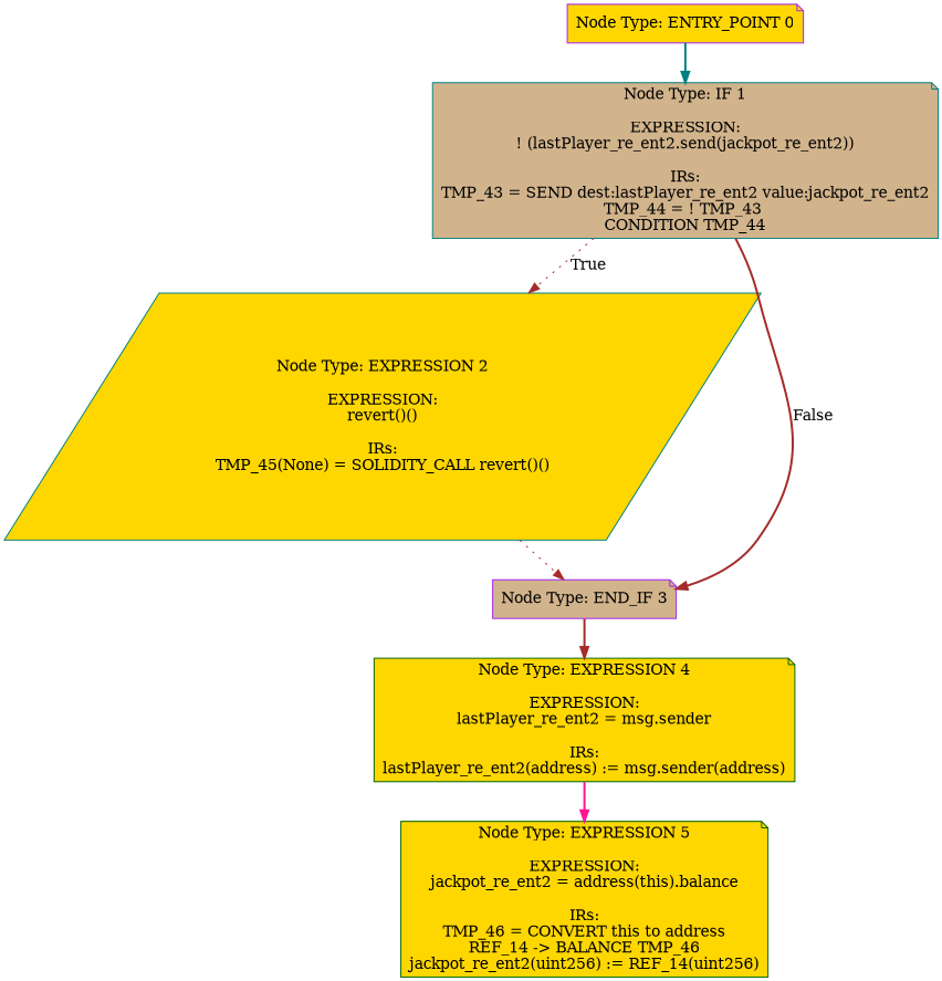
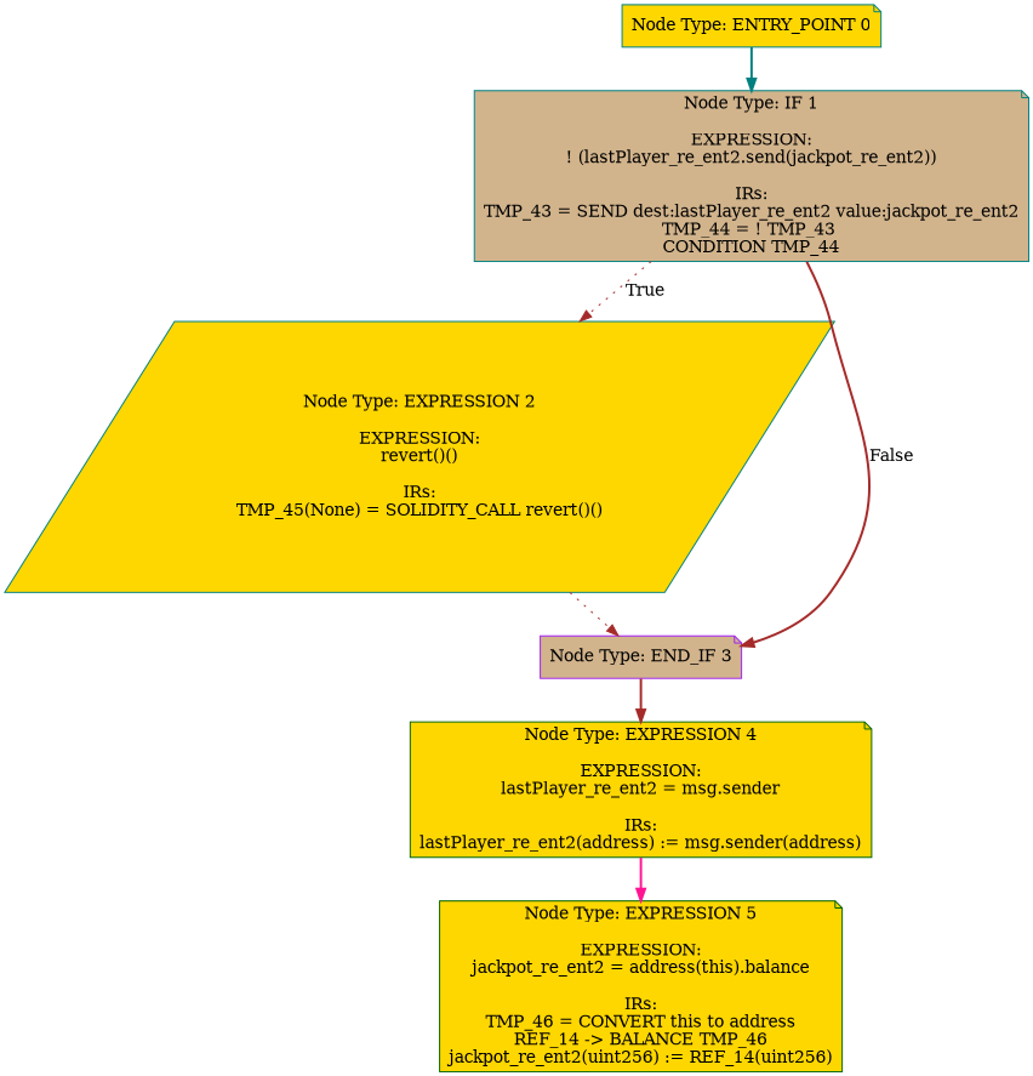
  digraph {
    node [style=filled fillcolor=gold color=purple shape=note]
    edge [color=brown style=bold]
-   n1 [label="Node Type: ENTRY_POINT 0\n"]
+   n1 [label="Node Type: ENTRY_POINT 0\n" color=teal]
    n2 [label="Node Type: IF 1\n\nEXPRESSION:\n! (lastPlayer_re_ent2.send(jackpot_re_ent2))\n\nIRs:\nTMP_43 = SEND dest:lastPlayer_re_ent2 value:jackpot_re_ent2\nTMP_44 = ! TMP_43 \nCONDITION TMP_44" fillcolor=tan color=teal]
    n3 [label="Node Type: EXPRESSION 2\n\nEXPRESSION:\nrevert()()\n\nIRs:\nTMP_45(None) = SOLIDITY_CALL revert()()" color=teal shape=parallelogram]
    n4 [label="Node Type: END_IF 3\n" fillcolor=tan]
    n5 [label="Node Type: EXPRESSION 4\n\nEXPRESSION:\nlastPlayer_re_ent2 = msg.sender\n\nIRs:\nlastPlayer_re_ent2(address) := msg.sender(address)" color=darkgreen]
    n6 [label="Node Type: EXPRESSION 5\n\nEXPRESSION:\njackpot_re_ent2 = address(this).balance\n\nIRs:\nTMP_46 = CONVERT this to address\nREF_14 -> BALANCE TMP_46\njackpot_re_ent2(uint256) := REF_14(uint256)" color=darkgreen]
    n1 -> n2 [color=teal]
    n2 -> n3 [label=True style=dotted]
    n2 -> n4 [label=False]
    n3 -> n4 [style=dotted]
    n4 -> n5
    n5 -> n6 [color=deeppink]
  }
